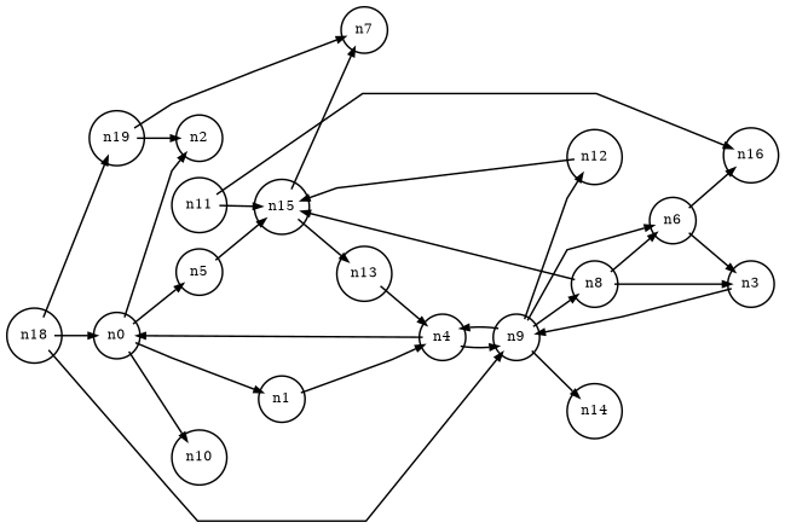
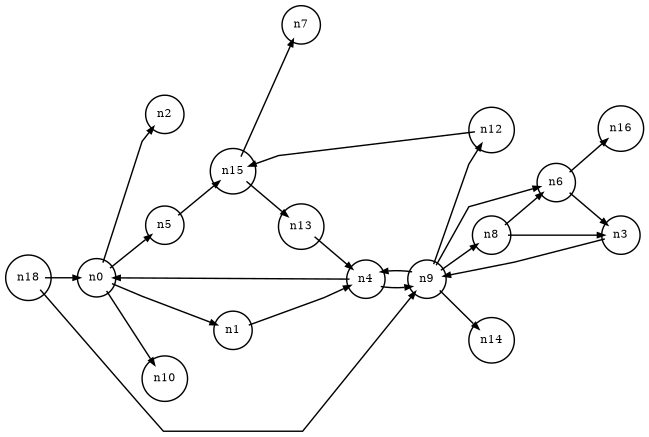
  digraph {
    fontsize=8
    nodesep=0.22
    nodesize=0.16
    rankdir=LR
    ranksep=0.22
    splines=polyline
    node [fixedsize=shape fontsize=8 shape=circle]
    edge [arrowsize=0.5]
    n0 [width=0.32]
    n2 [width=0.32]
    n5 [width=0.32]
    n10 [width=0.32]
    n1 [width=0.32]
    n15 [width=0.32]
    n4 [width=0.32]
    n7 [width=0.32]
    n13 [width=0.32]
    n9 [width=0.32]
    n6 [width=0.32]
    n8 [width=0.32]
    n12 [width=0.32]
    n14 [width=0.32]
    n3 [width=0.32]
    n16 [width=0.32]
    n18 [width=0.32]
-   n19 [width=0.32]
-   n11 [width=0.32]
    n0 -> n2
    n0 -> n5
    n0 -> n10
    n0 -> n1
    n5 -> n15
    n1 -> n4
    n15 -> n7
    n15 -> n13
    n4 -> n0
    n4 -> n9
    n13 -> n4
    n9 -> n4
    n9 -> n6
    n9 -> n8
    n9 -> n12
    n9 -> n14
    n6 -> n3
    n6 -> n16
-   n8 -> n15
    n8 -> n6
    n8 -> n3
    n12 -> n15
    n3 -> n9
    n18 -> n0
    n18 -> n9
-   n18 -> n19
-   n19 -> n2
-   n19 -> n7
-   n11 -> n15
-   n11 -> n16
  }
